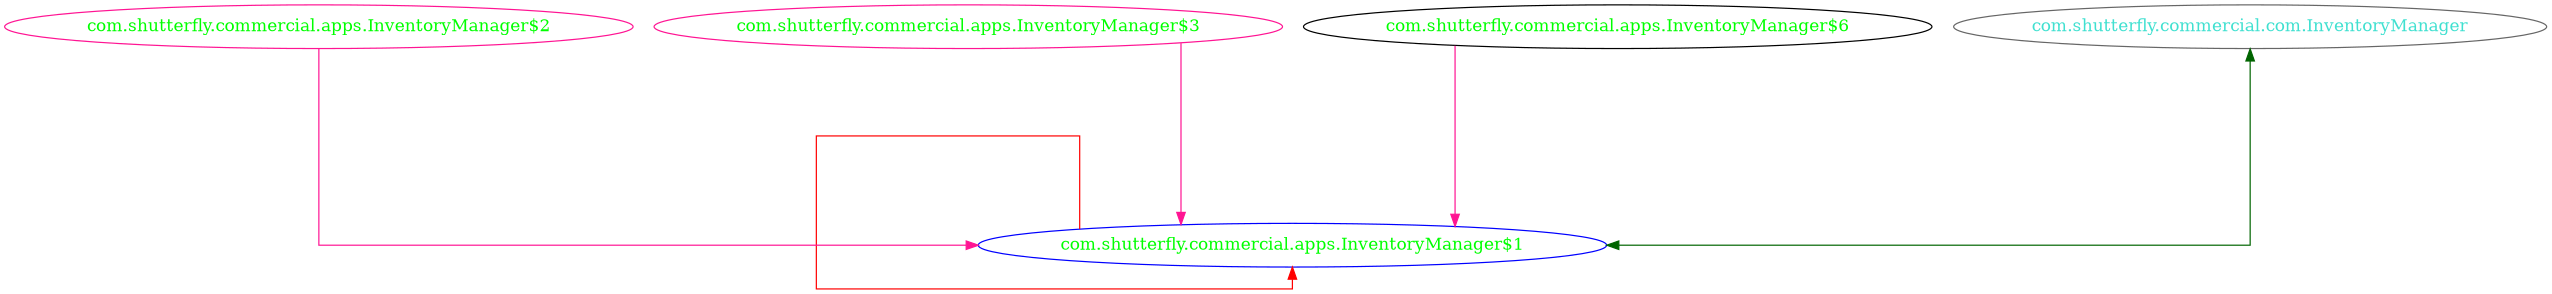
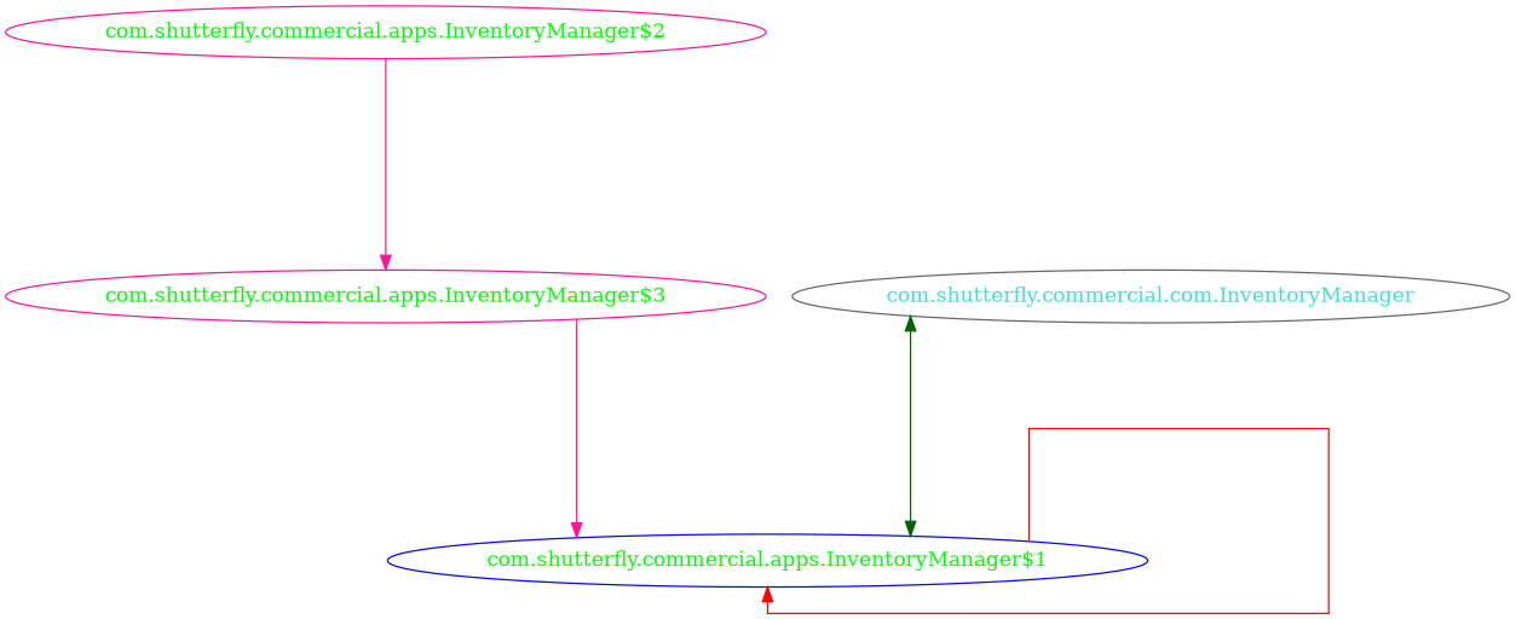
  digraph {
    concentrate=true
    rankdir=TB
    ranksep=2.0
    splines=ortho
    node [color=deeppink fontcolor=green]
    edge [color=deeppink]
    "com.shutterfly.commercial.apps.InventoryManager$1" [color=blue]
    "com.shutterfly.commercial.apps.InventoryManager$2"
    "com.shutterfly.commercial.apps.InventoryManager$3"
-   "com.shutterfly.commercial.apps.InventoryManager$6" [color=black]
    n5 [color=gray40 fontcolor=turquoise label="com.shutterfly.commercial.com.InventoryManager"]
    "com.shutterfly.commercial.apps.InventoryManager$1" -> "com.shutterfly.commercial.apps.InventoryManager$1" [color=red]
-   "com.shutterfly.commercial.apps.InventoryManager$2" -> "com.shutterfly.commercial.apps.InventoryManager$1"
+   "com.shutterfly.commercial.apps.InventoryManager$2" -> "com.shutterfly.commercial.apps.InventoryManager$3"
    "com.shutterfly.commercial.apps.InventoryManager$3" -> "com.shutterfly.commercial.apps.InventoryManager$1"
-   "com.shutterfly.commercial.apps.InventoryManager$6" -> "com.shutterfly.commercial.apps.InventoryManager$1"
    n5 -> "com.shutterfly.commercial.apps.InventoryManager$1" [color=darkgreen dir=both]
  }
